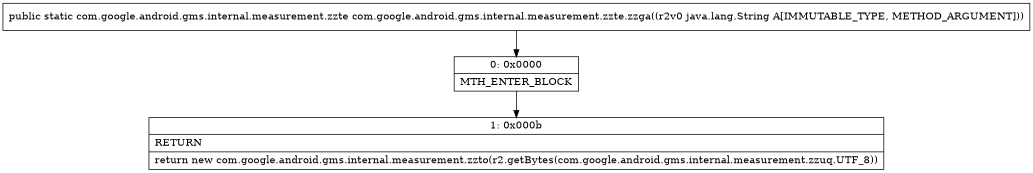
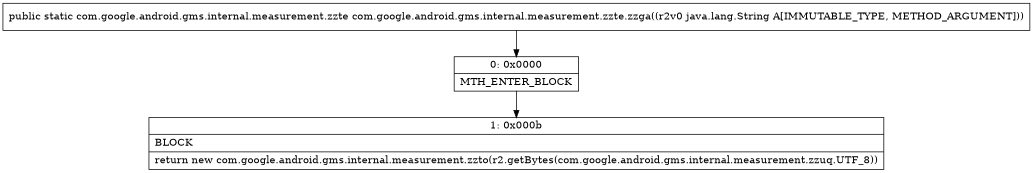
  digraph {
    node [shape=record]
    n1 [label="{0\:\ 0x0000|MTH_ENTER_BLOCK\l}"]
-   n2 [label="{1\:\ 0x000b|RETURN\l|return new com.google.android.gms.internal.measurement.zzto(r2.getBytes(com.google.android.gms.internal.measurement.zzuq.UTF_8))\l}"]
+   n2 [label="{1\:\ 0x000b|BLOCK\l|return new com.google.android.gms.internal.measurement.zzto(r2.getBytes(com.google.android.gms.internal.measurement.zzuq.UTF_8))\l}"]
    n3 [label="{public static com.google.android.gms.internal.measurement.zzte com.google.android.gms.internal.measurement.zzte.zzga((r2v0 java.lang.String A[IMMUTABLE_TYPE, METHOD_ARGUMENT])) }"]
    n1 -> n2
    n3 -> n1
  }
